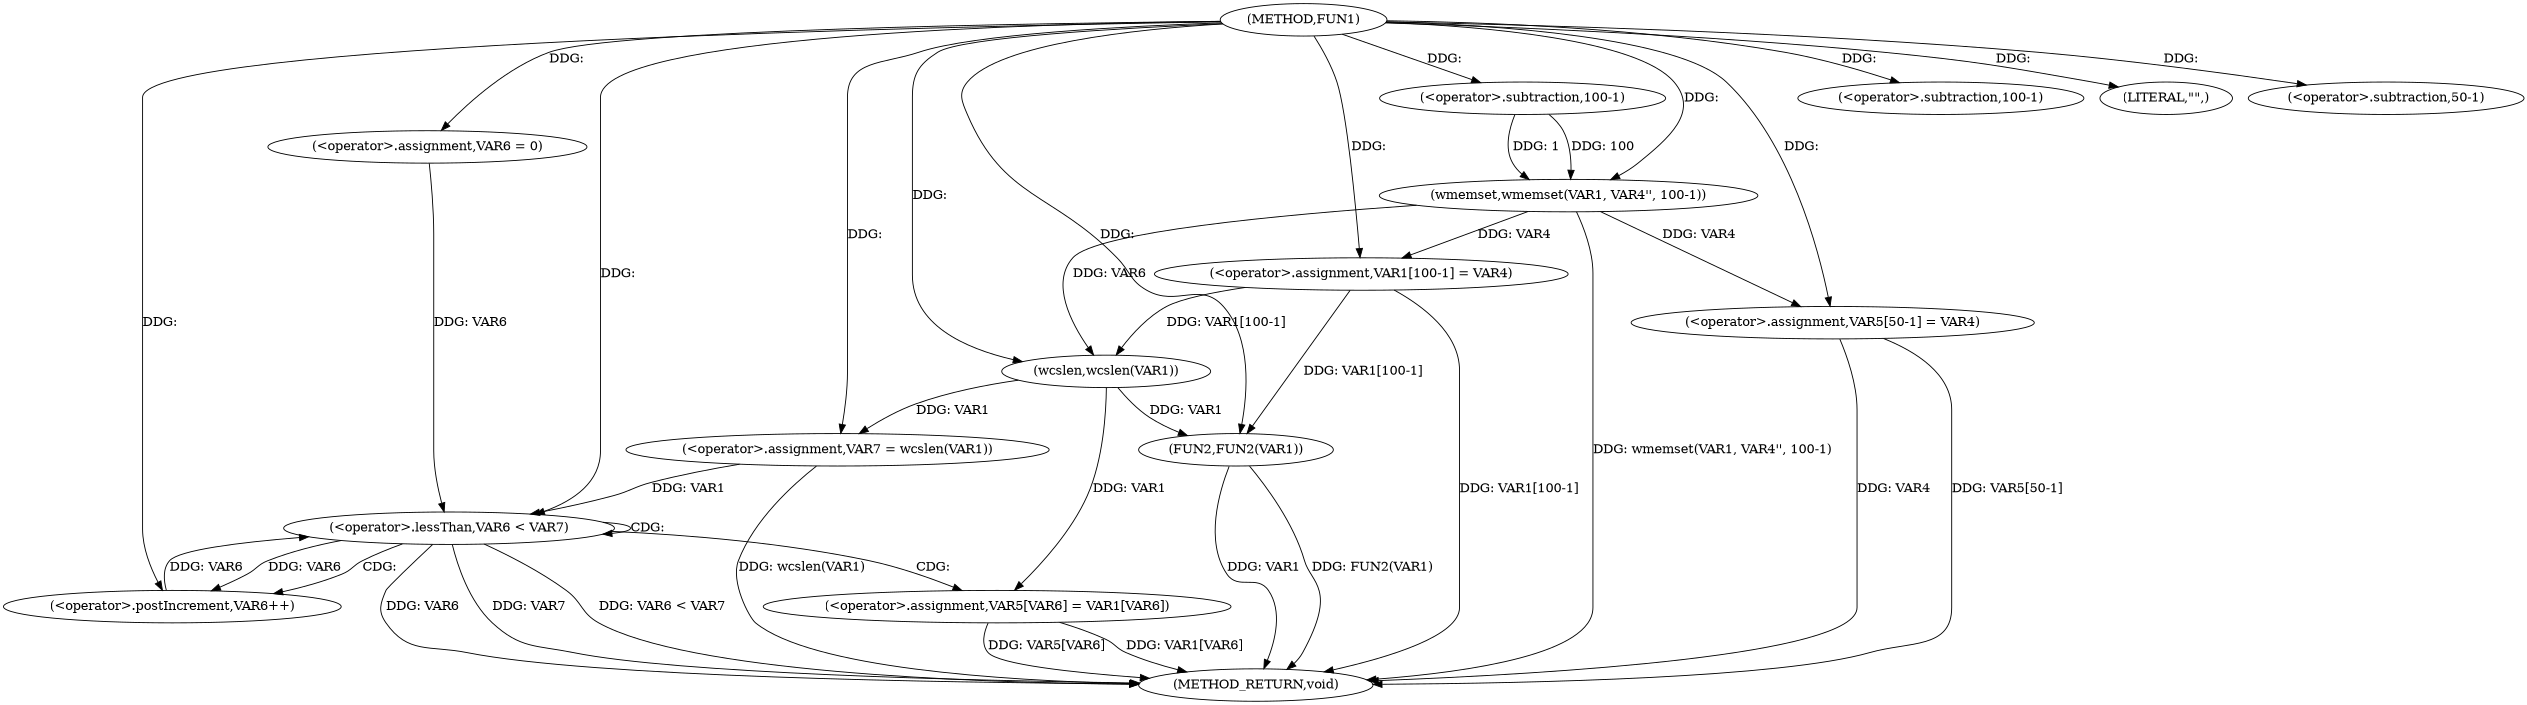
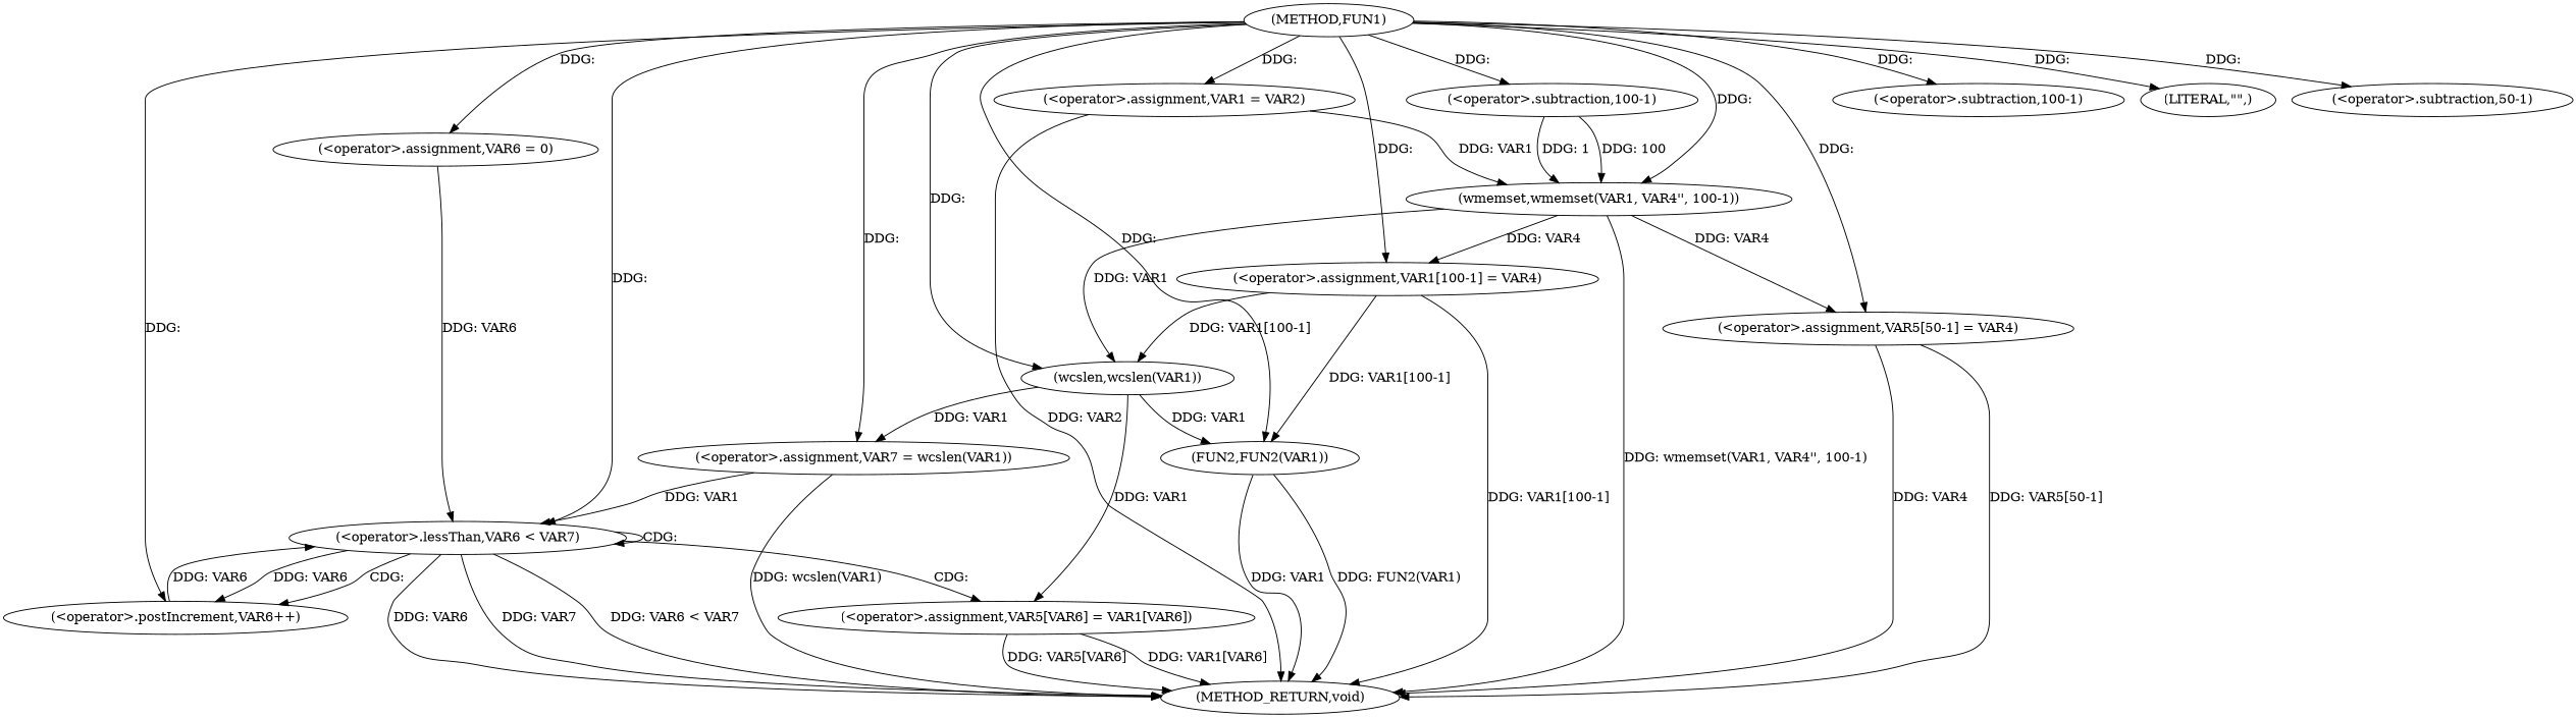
  digraph {
    n1 [label="(METHOD,FUN1)"]
+   n2 [label="(<operator>.assignment,VAR1 = VAR2)"]
    n3 [label="(wmemset,wmemset(VAR1, VAR4'', 100-1))"]
    n4 [label="(<operator>.subtraction,100-1)"]
    n5 [label="(<operator>.assignment,VAR1[100-1] = VAR4)"]
    n6 [label="(<operator>.subtraction,100-1)"]
    n7 [label="(LITERAL,\"\",)"]
    n8 [label="(<operator>.assignment,VAR7 = wcslen(VAR1))"]
    n9 [label="(wcslen,wcslen(VAR1))"]
    n10 [label="(<operator>.assignment,VAR6 = 0)"]
    n11 [label="(<operator>.lessThan,VAR6 < VAR7)"]
    n12 [label="(<operator>.postIncrement,VAR6++)"]
    n13 [label="(<operator>.assignment,VAR5[50-1] = VAR4)"]
    n14 [label="(<operator>.subtraction,50-1)"]
    n15 [label="(FUN2,FUN2(VAR1))"]
    n16 [label="(METHOD_RETURN,void)"]
    n17 [label="(<operator>.assignment,VAR5[VAR6] = VAR1[VAR6])"]
+   n1 -> n2 [label="DDG: "]
    n1 -> n3 [label="DDG: "]
    n1 -> n4 [label="DDG: "]
    n1 -> n5 [label="DDG: "]
    n1 -> n6 [label="DDG: "]
    n1 -> n7 [label="DDG: "]
    n1 -> n8 [label="DDG: "]
    n1 -> n9 [label="DDG: "]
    n1 -> n10 [label="DDG: "]
    n1 -> n11 [label="DDG: "]
    n1 -> n12 [label="DDG: "]
    n1 -> n13 [label="DDG: "]
    n1 -> n14 [label="DDG: "]
    n1 -> n15 [label="DDG: "]
+   n2 -> n3 [label="DDG: VAR1"]
+   n2 -> n16 [label="DDG: VAR2"]
    n3 -> n5 [label="DDG: VAR4"]
-   n3 -> n9 [label="DDG: VAR6"]
+   n3 -> n9 [label="DDG: VAR1"]
    n3 -> n13 [label="DDG: VAR4"]
    n3 -> n16 [label="DDG: wmemset(VAR1, VAR4'', 100-1)"]
    n4 -> n3 [label="DDG: 100"]
    n4 -> n3 [label="DDG: 1"]
    n5 -> n9 [label="DDG: VAR1[100-1]"]
    n5 -> n15 [label="DDG: VAR1[100-1]"]
    n5 -> n16 [label="DDG: VAR1[100-1]"]
    n8 -> n11 [label="DDG: VAR1"]
    n8 -> n16 [label="DDG: wcslen(VAR1)"]
    n9 -> n8 [label="DDG: VAR1"]
    n9 -> n15 [label="DDG: VAR1"]
    n9 -> n17 [label="DDG: VAR1"]
    n10 -> n11 [label="DDG: VAR6"]
    n11 -> n11 [label="CDG: "]
    n11 -> n12 [label="DDG: VAR6"]
    n11 -> n12 [label="CDG: "]
    n11 -> n16 [label="DDG: VAR6"]
    n11 -> n16 [label="DDG: VAR7"]
    n11 -> n16 [label="DDG: VAR6 < VAR7"]
    n11 -> n17 [label="CDG: "]
    n12 -> n11 [label="DDG: VAR6"]
    n13 -> n16 [label="DDG: VAR5[50-1]"]
    n13 -> n16 [label="DDG: VAR4"]
    n15 -> n16 [label="DDG: FUN2(VAR1)"]
    n15 -> n16 [label="DDG: VAR1"]
    n17 -> n16 [label="DDG: VAR5[VAR6]"]
    n17 -> n16 [label="DDG: VAR1[VAR6]"]
  }
